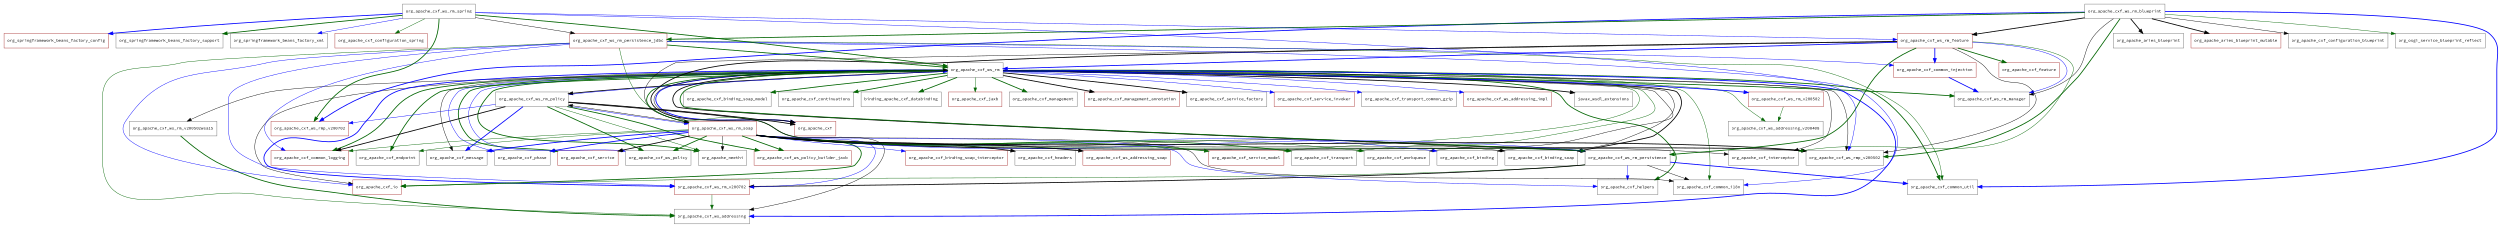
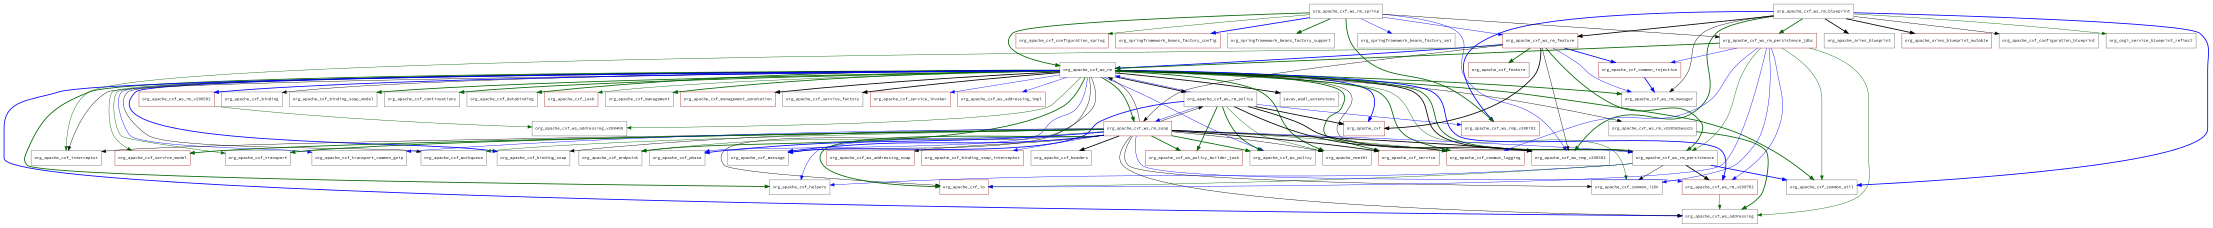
  digraph {
    fontname="Source Code Pro"
    node [color=gray40 fontname="Source Code Pro" fontsize=10.0 shape=box]
    edge [color=darkgreen fontname="Source Code Pro" style=bold]
    org_apache_cxf_ws_rm
    javax_wsdl_extensions
    org_apache_cxf [color=brown]
    org_apache_cxf_binding
    org_apache_cxf_binding_soap
    org_apache_cxf_binding_soap_model
    org_apache_cxf_common_i18n
    org_apache_cxf_common_logging [color=brown]
    org_apache_cxf_common_util
    org_apache_cxf_continuations
-   org_apache_cxf_databinding [label=binding_apache_cxf_databinding]
+   org_apache_cxf_databinding
    org_apache_cxf_endpoint
    org_apache_cxf_helpers
    org_apache_cxf_interceptor
    org_apache_cxf_io [color=brown]
    org_apache_cxf_jaxb [color=brown]
    org_apache_cxf_management
    org_apache_cxf_management_annotation [color=brown]
    org_apache_cxf_message
    org_apache_cxf_phase
    org_apache_cxf_service [color=brown]
    org_apache_cxf_service_factory
    org_apache_cxf_service_invoker [color=brown]
    org_apache_cxf_service_model [color=brown]
    org_apache_cxf_transport
    org_apache_cxf_transport_common_gzip
    org_apache_cxf_workqueue
    org_apache_cxf_ws_addressing
    org_apache_cxf_ws_addressing_impl [color=brown]
    org_apache_cxf_ws_addressing_v200408
    org_apache_cxf_ws_policy
    org_apache_cxf_ws_rm_manager
    org_apache_cxf_ws_rm_persistence
    org_apache_cxf_ws_rm_policy
    org_apache_cxf_ws_rm_soap [color=brown]
    org_apache_cxf_ws_rm_v200502 [color=brown]
    org_apache_cxf_ws_rm_v200502wsa15
    org_apache_cxf_ws_rm_v200702 [color=brown]
    org_apache_cxf_ws_rmp_v200502
    org_apache_neethi
    org_apache_cxf_ws_rmp_v200702 [color=brown]
    org_apache_cxf_ws_policy_builder_jaxb [color=brown]
    org_apache_cxf_binding_soap_interceptor [color=brown]
    org_apache_cxf_headers
    org_apache_cxf_ws_addressing_soap [color=brown]
    org_apache_cxf_ws_rm_blueprint
    org_apache_aries_blueprint
    org_apache_aries_blueprint_mutable [color=brown]
    org_apache_cxf_configuration_blueprint
    org_apache_cxf_ws_rm_feature [color=brown]
    org_apache_cxf_ws_rm_persistence_jdbc [color=brown]
    org_osgi_service_blueprint_reflect
    org_apache_cxf_common_injection [color=brown]
    org_apache_cxf_feature [color=brown]
    org_apache_cxf_ws_rm_spring
    org_apache_cxf_configuration_spring [color=brown]
    org_springframework_beans_factory_config [color=brown]
    org_springframework_beans_factory_support
    org_springframework_beans_factory_xml
    org_apache_cxf_ws_rm -> javax_wsdl_extensions [color=black]
    org_apache_cxf_ws_rm -> org_apache_cxf [color=blue]
    org_apache_cxf_ws_rm -> org_apache_cxf_binding [color=black style=solid]
-   org_apache_cxf_ws_rm -> org_apache_cxf_binding_soap [color=black]
+   org_apache_cxf_ws_rm -> org_apache_cxf_binding_soap [color=blue]
    org_apache_cxf_ws_rm -> org_apache_cxf_binding_soap_model
    org_apache_cxf_ws_rm -> org_apache_cxf_common_i18n [style=solid]
    org_apache_cxf_ws_rm -> org_apache_cxf_common_logging
    org_apache_cxf_ws_rm -> org_apache_cxf_common_util
    org_apache_cxf_ws_rm -> org_apache_cxf_continuations
    org_apache_cxf_ws_rm -> org_apache_cxf_databinding
    org_apache_cxf_ws_rm -> org_apache_cxf_endpoint
    org_apache_cxf_ws_rm -> org_apache_cxf_helpers
    org_apache_cxf_ws_rm -> org_apache_cxf_interceptor [color=black style=solid]
    org_apache_cxf_ws_rm -> org_apache_cxf_io [color=black style=solid]
    org_apache_cxf_ws_rm -> org_apache_cxf_jaxb [style=solid]
    org_apache_cxf_ws_rm -> org_apache_cxf_management
    org_apache_cxf_ws_rm -> org_apache_cxf_management_annotation [color=black]
    org_apache_cxf_ws_rm -> org_apache_cxf_message [color=black style=solid]
    org_apache_cxf_ws_rm -> org_apache_cxf_phase [color=blue style=solid]
    org_apache_cxf_ws_rm -> org_apache_cxf_service
    org_apache_cxf_ws_rm -> org_apache_cxf_service_factory [color=black]
    org_apache_cxf_ws_rm -> org_apache_cxf_service_invoker [color=blue style=solid]
    org_apache_cxf_ws_rm -> org_apache_cxf_service_model [style=solid]
    org_apache_cxf_ws_rm -> org_apache_cxf_transport [style=solid]
    org_apache_cxf_ws_rm -> org_apache_cxf_transport_common_gzip [color=blue style=solid]
    org_apache_cxf_ws_rm -> org_apache_cxf_workqueue [color=black style=solid]
    org_apache_cxf_ws_rm -> org_apache_cxf_ws_addressing [color=blue]
    org_apache_cxf_ws_rm -> org_apache_cxf_ws_addressing_impl [color=blue style=solid]
    org_apache_cxf_ws_rm -> org_apache_cxf_ws_addressing_v200408 [style=solid]
    org_apache_cxf_ws_rm -> org_apache_cxf_ws_policy [color=blue style=solid]
    org_apache_cxf_ws_rm -> org_apache_cxf_ws_rm_manager
    org_apache_cxf_ws_rm -> org_apache_cxf_ws_rm_persistence [color=black]
    org_apache_cxf_ws_rm -> org_apache_cxf_ws_rm_policy [color=black]
    org_apache_cxf_ws_rm -> org_apache_cxf_ws_rm_soap
    org_apache_cxf_ws_rm -> org_apache_cxf_ws_rm_v200502 [color=blue]
    org_apache_cxf_ws_rm -> org_apache_cxf_ws_rm_v200502wsa15 [color=black style=solid]
    org_apache_cxf_ws_rm -> org_apache_cxf_ws_rm_v200702 [color=blue]
    org_apache_cxf_ws_rm -> org_apache_cxf_ws_rmp_v200502 [color=black style=solid]
    org_apache_cxf_ws_rm -> org_apache_neethi
    org_apache_cxf_ws_rm_persistence -> org_apache_cxf_ws_rm
    org_apache_cxf_ws_rm_persistence -> org_apache_cxf_common_i18n [color=black style=solid]
    org_apache_cxf_ws_rm_persistence -> org_apache_cxf_common_util [color=blue]
    org_apache_cxf_ws_rm_persistence -> org_apache_cxf_helpers [color=blue style=solid]
    org_apache_cxf_ws_rm_persistence -> org_apache_cxf_io [style=solid]
    org_apache_cxf_ws_rm_persistence -> org_apache_cxf_ws_rm_v200702 [color=black]
    org_apache_cxf_ws_rm_policy -> org_apache_cxf_ws_rm [color=blue style=solid]
    org_apache_cxf_ws_rm_policy -> org_apache_cxf [color=black]
    org_apache_cxf_ws_rm_policy -> org_apache_cxf_common_logging [color=black]
    org_apache_cxf_ws_rm_policy -> org_apache_cxf_message [color=blue]
    org_apache_cxf_ws_rm_policy -> org_apache_cxf_ws_policy
    org_apache_cxf_ws_rm_policy -> org_apache_cxf_ws_rm_soap [color=blue style=solid]
    org_apache_cxf_ws_rm_policy -> org_apache_cxf_ws_rmp_v200502 [color=black]
    org_apache_cxf_ws_rm_policy -> org_apache_neethi [style=solid]
    org_apache_cxf_ws_rm_policy -> org_apache_cxf_ws_rmp_v200702 [color=blue style=solid]
    org_apache_cxf_ws_rm_policy -> org_apache_cxf_ws_policy_builder_jaxb
    org_apache_cxf_ws_rm_soap -> org_apache_cxf_ws_rm [color=black style=solid]
-   org_apache_cxf_ws_rm_soap -> org_apache_cxf_binding [color=blue style=solid]
+   org_apache_cxf_ws_rm_soap -> org_apache_cxf_transport_common_gzip [color=blue style=solid]
    org_apache_cxf_ws_rm_soap -> org_apache_cxf_binding_soap [color=black style=solid]
    org_apache_cxf_ws_rm_soap -> org_apache_cxf_common_i18n [color=black style=solid]
    org_apache_cxf_ws_rm_soap -> org_apache_cxf_common_logging [style=solid]
    org_apache_cxf_ws_rm_soap -> org_apache_cxf_endpoint [style=solid]
    org_apache_cxf_ws_rm_soap -> org_apache_cxf_helpers [color=blue style=solid]
    org_apache_cxf_ws_rm_soap -> org_apache_cxf_interceptor [color=black style=solid]
    org_apache_cxf_ws_rm_soap -> org_apache_cxf_io
    org_apache_cxf_ws_rm_soap -> org_apache_cxf_message [color=blue]
    org_apache_cxf_ws_rm_soap -> org_apache_cxf_phase [color=blue]
    org_apache_cxf_ws_rm_soap -> org_apache_cxf_service [color=black]
    org_apache_cxf_ws_rm_soap -> org_apache_cxf_service_model
    org_apache_cxf_ws_rm_soap -> org_apache_cxf_transport
    org_apache_cxf_ws_rm_soap -> org_apache_cxf_workqueue [style=solid]
    org_apache_cxf_ws_rm_soap -> org_apache_cxf_ws_addressing [color=black style=solid]
    org_apache_cxf_ws_rm_soap -> org_apache_cxf_ws_policy
    org_apache_cxf_ws_rm_soap -> org_apache_cxf_ws_rm_persistence [color=blue style=solid]
    org_apache_cxf_ws_rm_soap -> org_apache_cxf_ws_rm_policy [color=black style=solid]
    org_apache_cxf_ws_rm_soap -> org_apache_cxf_ws_rm_v200702 [color=blue style=solid]
    org_apache_cxf_ws_rm_soap -> org_apache_cxf_ws_rmp_v200502 [color=black]
    org_apache_cxf_ws_rm_soap -> org_apache_neethi [color=black style=solid]
    org_apache_cxf_ws_rm_soap -> org_apache_cxf_ws_policy_builder_jaxb
    org_apache_cxf_ws_rm_soap -> org_apache_cxf_binding_soap_interceptor [color=blue style=solid]
    org_apache_cxf_ws_rm_soap -> org_apache_cxf_headers [color=black]
-   org_apache_cxf_ws_rm_soap -> org_apache_cxf_ws_addressing_soap [color=black]
+   org_apache_cxf_ws_rm_soap -> org_apache_cxf_ws_addressing_soap [color=black style=solid]
    org_apache_cxf_ws_rm_v200502 -> org_apache_cxf_ws_addressing_v200408 [style=solid]
    org_apache_cxf_ws_rm_v200502wsa15 -> org_apache_cxf_ws_addressing
    org_apache_cxf_ws_rm_v200702 -> org_apache_cxf_ws_addressing [style=solid]
    org_apache_cxf_ws_rm_blueprint -> org_apache_cxf_common_util [color=blue]
    org_apache_cxf_ws_rm_blueprint -> org_apache_cxf_ws_rm_manager [color=black style=solid]
    org_apache_cxf_ws_rm_blueprint -> org_apache_cxf_ws_rmp_v200502
    org_apache_cxf_ws_rm_blueprint -> org_apache_cxf_ws_rmp_v200702 [color=blue]
    org_apache_cxf_ws_rm_blueprint -> org_apache_aries_blueprint [color=black]
    org_apache_cxf_ws_rm_blueprint -> org_apache_aries_blueprint_mutable [color=black]
    org_apache_cxf_ws_rm_blueprint -> org_apache_cxf_configuration_blueprint [color=black style=solid]
    org_apache_cxf_ws_rm_blueprint -> org_apache_cxf_ws_rm_feature [color=black]
    org_apache_cxf_ws_rm_blueprint -> org_apache_cxf_ws_rm_persistence_jdbc
    org_apache_cxf_ws_rm_blueprint -> org_osgi_service_blueprint_reflect [style=solid]
    org_apache_cxf_ws_rm_feature -> org_apache_cxf_ws_rm [color=blue]
    org_apache_cxf_ws_rm_feature -> org_apache_cxf [color=black]
    org_apache_cxf_ws_rm_feature -> org_apache_cxf_interceptor [style=solid]
    org_apache_cxf_ws_rm_feature -> org_apache_cxf_ws_rm_manager [color=blue style=solid]
    org_apache_cxf_ws_rm_feature -> org_apache_cxf_ws_rm_persistence
    org_apache_cxf_ws_rm_feature -> org_apache_cxf_ws_rm_soap [color=black style=solid]
    org_apache_cxf_ws_rm_feature -> org_apache_cxf_ws_rmp_v200502 [color=black style=solid]
    org_apache_cxf_ws_rm_feature -> org_apache_cxf_common_injection [color=blue]
    org_apache_cxf_ws_rm_feature -> org_apache_cxf_feature
    org_apache_cxf_ws_rm_persistence_jdbc -> org_apache_cxf_ws_rm
    org_apache_cxf_ws_rm_persistence_jdbc -> org_apache_cxf_common_i18n [color=blue style=solid]
    org_apache_cxf_ws_rm_persistence_jdbc -> org_apache_cxf_common_logging [color=blue style=solid]
    org_apache_cxf_ws_rm_persistence_jdbc -> org_apache_cxf_common_util [style=solid]
    org_apache_cxf_ws_rm_persistence_jdbc -> org_apache_cxf_io [color=blue style=solid]
    org_apache_cxf_ws_rm_persistence_jdbc -> org_apache_cxf_ws_addressing [style=solid]
    org_apache_cxf_ws_rm_persistence_jdbc -> org_apache_cxf_ws_rm_persistence [style=solid]
    org_apache_cxf_ws_rm_persistence_jdbc -> org_apache_cxf_ws_rm_v200702 [color=blue style=solid]
    org_apache_cxf_ws_rm_persistence_jdbc -> org_apache_cxf_common_injection [color=blue style=solid]
    org_apache_cxf_common_injection -> org_apache_cxf_ws_rm_manager [color=blue]
    org_apache_cxf_ws_rm_spring -> org_apache_cxf_ws_rm
    org_apache_cxf_ws_rm_spring -> org_apache_cxf_ws_rmp_v200502 [color=blue style=solid]
    org_apache_cxf_ws_rm_spring -> org_apache_cxf_ws_rmp_v200702
    org_apache_cxf_ws_rm_spring -> org_apache_cxf_ws_rm_feature [color=blue style=solid]
    org_apache_cxf_ws_rm_spring -> org_apache_cxf_ws_rm_persistence_jdbc [color=black style=solid]
    org_apache_cxf_ws_rm_spring -> org_apache_cxf_configuration_spring [style=solid]
    org_apache_cxf_ws_rm_spring -> org_springframework_beans_factory_config [color=blue]
    org_apache_cxf_ws_rm_spring -> org_springframework_beans_factory_support
    org_apache_cxf_ws_rm_spring -> org_springframework_beans_factory_xml [color=blue style=solid]
  }
